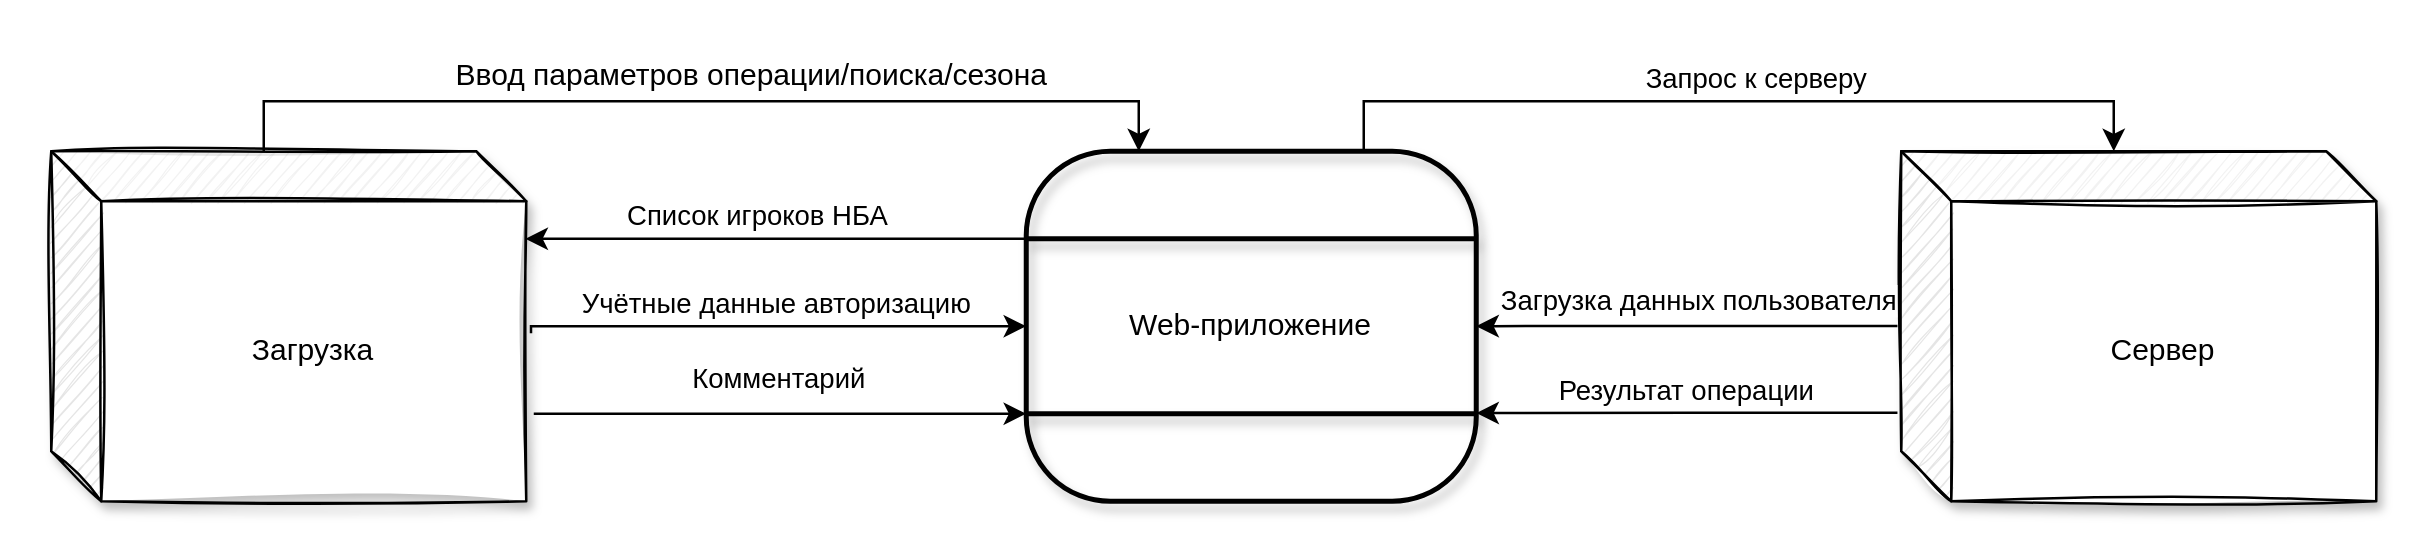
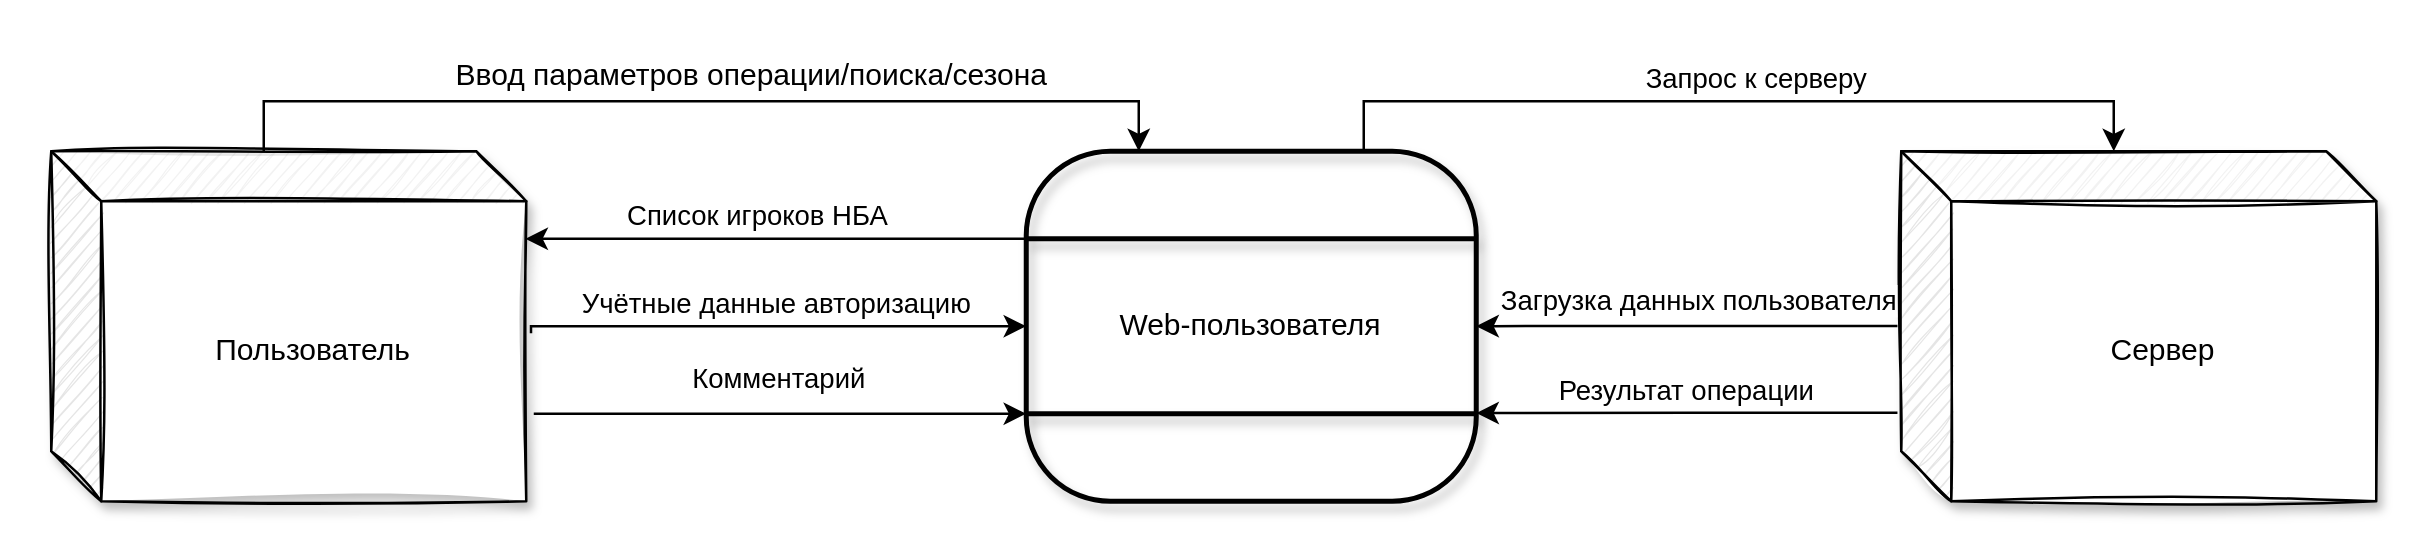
  <mxCell id="0" />
  <mxCell id="1" parent="0" />
- <mxCell id="2" value="Web-приложение" style="rounded=1;whiteSpace=wrap;html=1;shadow=1;glass=0;sketch=0;arcSize=24;gradientColor=#ffffff;perimeterSpacing=0;fillColor=none;strokeColor=#000000;fontColor=default;strokeWidth=2;" parent="1" vertex="1"><mxGeometry x="410" y="60" width="180" height="140" as="geometry" /></mxCell>
+ <mxCell id="2" value="Web-пользователя" style="rounded=1;whiteSpace=wrap;html=1;shadow=1;glass=0;sketch=0;arcSize=24;gradientColor=#ffffff;perimeterSpacing=0;fillColor=none;strokeColor=#000000;fontColor=default;strokeWidth=2;" parent="1" vertex="1"><mxGeometry x="410" y="60" width="180" height="140" as="geometry" /></mxCell>
  <mxCell id="3" style="edgeStyle=orthogonalEdgeStyle;rounded=0;orthogonalLoop=1;jettySize=auto;html=1;exitX=0;exitY=0.5;exitDx=0;exitDy=0;exitPerimeter=0;entryX=0.998;entryY=0.25;entryDx=0;entryDy=0;entryPerimeter=0;" parent="1" source="5" target="9" edge="1"><mxGeometry relative="1" as="geometry" /></mxCell>
  <mxCell id="4" value="Список игроков НБА&amp;nbsp;" style="edgeLabel;html=1;align=center;verticalAlign=middle;resizable=0;points=[];" parent="3" vertex="1" connectable="0"><mxGeometry x="0.368" y="-1" relative="1" as="geometry"><mxPoint x="30" y="-9" as="offset" /></mxGeometry></mxCell>
  <mxCell id="5" value="" style="line;strokeWidth=2;html=1;rounded=1;shadow=1;glass=0;sketch=0;gradientColor=#B266FF;" parent="1" vertex="1"><mxGeometry x="410" y="90" width="180" height="10" as="geometry" /></mxCell>
  <mxCell id="6" value="" style="line;strokeWidth=2;html=1;rounded=1;shadow=1;glass=0;sketch=0;gradientColor=#B266FF;" parent="1" vertex="1"><mxGeometry x="410" y="160" width="180" height="10" as="geometry" /></mxCell>
  <mxCell id="7" style="edgeStyle=orthogonalEdgeStyle;rounded=0;orthogonalLoop=1;jettySize=auto;html=1;exitX=1.01;exitY=0.52;exitDx=0;exitDy=0;exitPerimeter=0;entryX=0;entryY=0.5;entryDx=0;entryDy=0;strokeColor=default;labelBackgroundColor=default;fontColor=default;" parent="1" source="9" target="2" edge="1"><mxGeometry relative="1" as="geometry"><Array as="points"><mxPoint x="212" y="130" /></Array></mxGeometry></mxCell>
  <mxCell id="8" style="edgeStyle=orthogonalEdgeStyle;rounded=0;orthogonalLoop=1;jettySize=auto;html=1;exitX=0;exitY=0;exitDx=85;exitDy=0;exitPerimeter=0;entryX=0.25;entryY=0;entryDx=0;entryDy=0;labelBackgroundColor=default;fontColor=default;strokeColor=default;" parent="1" source="9" target="2" edge="1"><mxGeometry relative="1" as="geometry" /></mxCell>
- <mxCell id="9" value="Загрузка" style="shape=cube;whiteSpace=wrap;html=1;boundedLbl=1;backgroundOutline=1;darkOpacity=0.05;darkOpacity2=0.1;rounded=1;shadow=1;glass=0;sketch=1;gradientColor=none;" parent="1" vertex="1"><mxGeometry x="20" y="60" width="190" height="140" as="geometry" /></mxCell>
+ <mxCell id="9" value="Пользователь" style="shape=cube;whiteSpace=wrap;html=1;boundedLbl=1;backgroundOutline=1;darkOpacity=0.05;darkOpacity2=0.1;rounded=1;shadow=1;glass=0;sketch=1;gradientColor=none;" parent="1" vertex="1"><mxGeometry x="20" y="60" width="190" height="140" as="geometry" /></mxCell>
  <mxCell id="10" value="Сервер" style="shape=cube;whiteSpace=wrap;html=1;boundedLbl=1;backgroundOutline=1;darkOpacity=0.05;darkOpacity2=0.1;rounded=1;shadow=1;glass=0;sketch=1;gradientColor=none;size=20;noLabel=0;fillStyle=auto;" parent="1" vertex="1"><mxGeometry x="760" y="60" width="190" height="140" as="geometry" /></mxCell>
  <mxCell id="11" value="Учётные данные авторизацию" style="edgeLabel;html=1;align=center;verticalAlign=middle;resizable=0;points=[];labelBackgroundColor=default;fontColor=default;" parent="1" vertex="1" connectable="0"><mxGeometry x="309.996" y="120" as="geometry" /></mxCell>
  <mxCell id="12" style="edgeStyle=orthogonalEdgeStyle;rounded=0;orthogonalLoop=1;jettySize=auto;html=1;strokeColor=default;labelBackgroundColor=default;fontColor=default;entryX=0;entryY=0.75;entryDx=0;entryDy=0;" parent="1" target="2" edge="1"><mxGeometry relative="1" as="geometry"><mxPoint x="213" y="165" as="sourcePoint" /><mxPoint x="270" y="180" as="targetPoint" /><Array as="points"><mxPoint x="213" y="165" /></Array></mxGeometry></mxCell>
  <mxCell id="13" value="Комментарий" style="edgeLabel;html=1;align=center;verticalAlign=middle;resizable=0;points=[];labelBackgroundColor=default;fontColor=default;" parent="12" vertex="1" connectable="0"><mxGeometry x="0.368" y="-1" relative="1" as="geometry"><mxPoint x="-38" y="-16" as="offset" /></mxGeometry></mxCell>
  <mxCell id="14" style="edgeStyle=orthogonalEdgeStyle;rounded=0;orthogonalLoop=1;jettySize=auto;html=1;exitX=-0.008;exitY=0.747;exitDx=0;exitDy=0;exitPerimeter=0;entryX=0.998;entryY=0.25;entryDx=0;entryDy=0;entryPerimeter=0;" parent="1" source="10" edge="1"><mxGeometry relative="1" as="geometry"><mxPoint x="790.38" y="164.71" as="sourcePoint" /><mxPoint x="590" y="164.71" as="targetPoint" /></mxGeometry></mxCell>
  <mxCell id="15" value="Результат операции" style="edgeLabel;html=1;align=center;verticalAlign=middle;resizable=0;points=[];" parent="14" vertex="1" connectable="0"><mxGeometry x="0.368" y="-1" relative="1" as="geometry"><mxPoint x="30" y="-9" as="offset" /></mxGeometry></mxCell>
  <mxCell id="16" style="edgeStyle=orthogonalEdgeStyle;rounded=0;orthogonalLoop=1;jettySize=auto;html=1;exitX=-0.008;exitY=0.747;exitDx=0;exitDy=0;exitPerimeter=0;entryX=0.998;entryY=0.25;entryDx=0;entryDy=0;entryPerimeter=0;" parent="1" edge="1"><mxGeometry relative="1" as="geometry"><mxPoint x="758.48" y="129.86" as="sourcePoint" /><mxPoint x="590" y="129.99" as="targetPoint" /><Array as="points"><mxPoint x="630" y="130" /><mxPoint x="630" y="130" /></Array></mxGeometry></mxCell>
  <mxCell id="17" value="Загрузка данных пользователя" style="edgeLabel;html=1;align=center;verticalAlign=middle;resizable=0;points=[];" parent="16" vertex="1" connectable="0"><mxGeometry x="0.368" y="-1" relative="1" as="geometry"><mxPoint x="35" y="-9" as="offset" /></mxGeometry></mxCell>
  <mxCell id="18" style="edgeStyle=orthogonalEdgeStyle;rounded=0;orthogonalLoop=1;jettySize=auto;html=1;strokeColor=default;labelBackgroundColor=default;fontColor=default;entryX=0;entryY=0;entryDx=85;entryDy=0;entryPerimeter=0;" parent="1" target="10" edge="1"><mxGeometry relative="1" as="geometry"><mxPoint x="545" y="60" as="sourcePoint" /><mxPoint x="720" y="40" as="targetPoint" /><Array as="points"><mxPoint x="545" y="40" /><mxPoint x="845" y="40" /></Array></mxGeometry></mxCell>
  <mxCell id="19" value="Запрос к серверу" style="edgeLabel;html=1;align=center;verticalAlign=middle;resizable=0;points=[];labelBackgroundColor=default;fontColor=default;" parent="18" vertex="1" connectable="0"><mxGeometry x="0.368" y="-1" relative="1" as="geometry"><mxPoint x="-57" y="-11" as="offset" /></mxGeometry></mxCell>
  <mxCell id="20" value="Ввод параметров операции/поиска/сезона" style="text;html=1;align=center;verticalAlign=middle;resizable=0;points=[];autosize=1;strokeColor=none;fillColor=none;fontColor=default;" parent="1" vertex="1"><mxGeometry x="170" y="20" width="260" height="20" as="geometry" /></mxCell>
